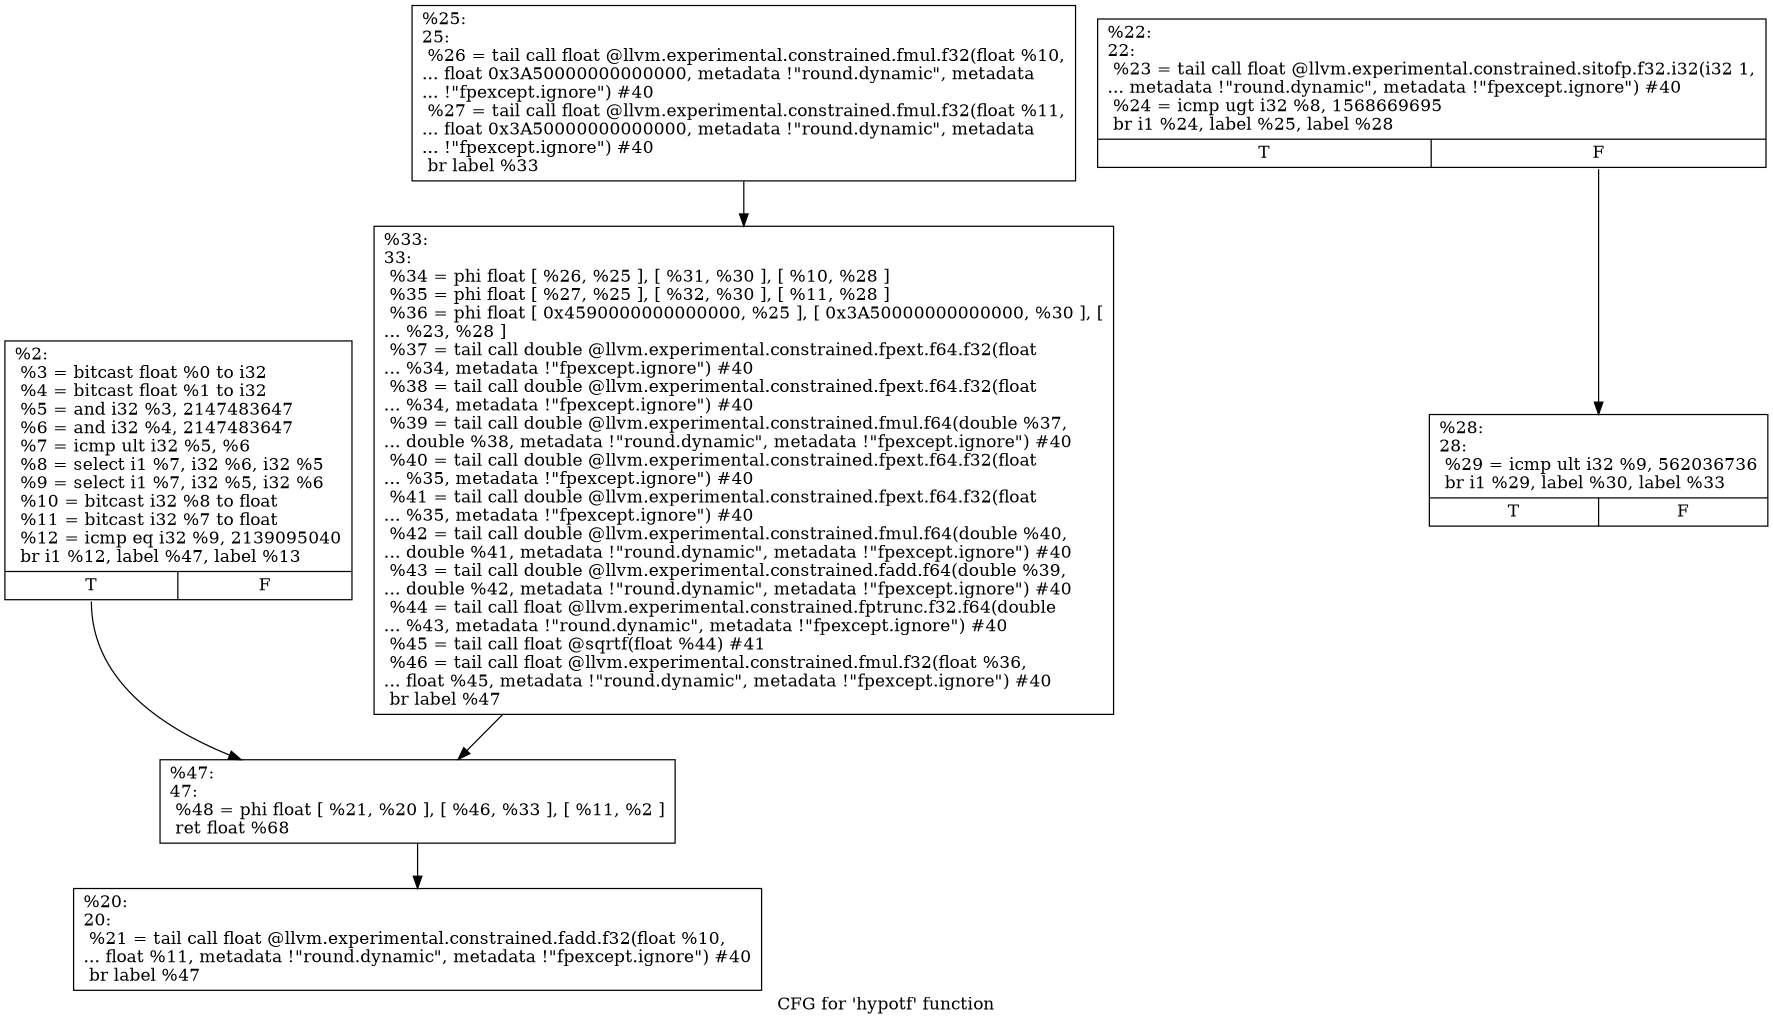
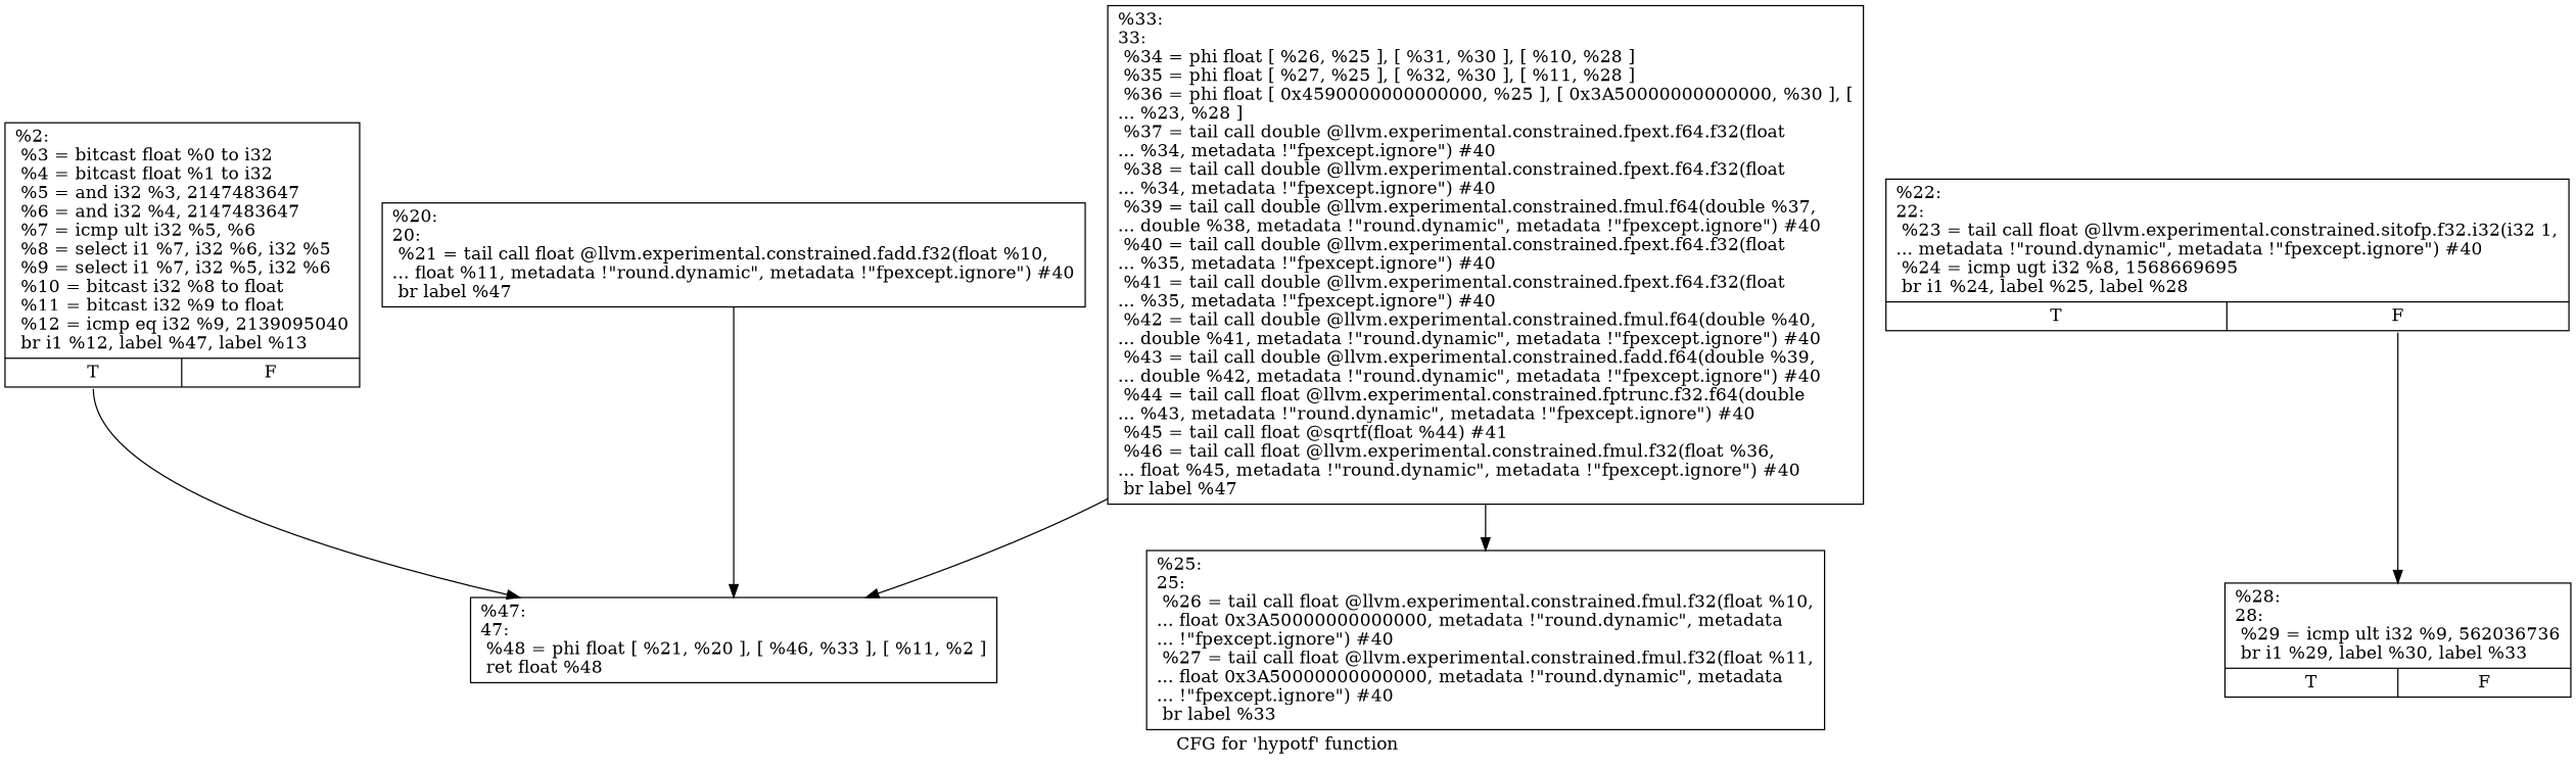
  digraph {
    label="CFG for 'hypotf' function"
    node [shape=record]
-   n1 [label="{%2:\l  %3 = bitcast float %0 to i32\l  %4 = bitcast float %1 to i32\l  %5 = and i32 %3, 2147483647\l  %6 = and i32 %4, 2147483647\l  %7 = icmp ult i32 %5, %6\l  %8 = select i1 %7, i32 %6, i32 %5\l  %9 = select i1 %7, i32 %5, i32 %6\l  %10 = bitcast i32 %8 to float\l  %11 = bitcast i32 %7 to float\l  %12 = icmp eq i32 %9, 2139095040\l  br i1 %12, label %47, label %13\l|{<s0>T|<s1>F}}"]
-   n2 [label="{%47:\l47:                                               \l  %48 = phi float [ %21, %20 ], [ %46, %33 ], [ %11, %2 ]\l  ret float %68\l}"]
+   n1 [label="{%2:\l  %3 = bitcast float %0 to i32\l  %4 = bitcast float %1 to i32\l  %5 = and i32 %3, 2147483647\l  %6 = and i32 %4, 2147483647\l  %7 = icmp ult i32 %5, %6\l  %8 = select i1 %7, i32 %6, i32 %5\l  %9 = select i1 %7, i32 %5, i32 %6\l  %10 = bitcast i32 %8 to float\l  %11 = bitcast i32 %9 to float\l  %12 = icmp eq i32 %9, 2139095040\l  br i1 %12, label %47, label %13\l|{<s0>T|<s1>F}}"]
+   n2 [label="{%47:\l47:                                               \l  %48 = phi float [ %21, %20 ], [ %46, %33 ], [ %11, %2 ]\l  ret float %48\l}"]
    n3 [label="{%20:\l20:                                               \l  %21 = tail call float @llvm.experimental.constrained.fadd.f32(float %10,\l... float %11, metadata !\"round.dynamic\", metadata !\"fpexcept.ignore\") #40\l  br label %47\l}"]
    n4 [label="{%22:\l22:                                               \l  %23 = tail call float @llvm.experimental.constrained.sitofp.f32.i32(i32 1,\l... metadata !\"round.dynamic\", metadata !\"fpexcept.ignore\") #40\l  %24 = icmp ugt i32 %8, 1568669695\l  br i1 %24, label %25, label %28\l|{<s0>T|<s1>F}}"]
    n5 [label="{%28:\l28:                                               \l  %29 = icmp ult i32 %9, 562036736\l  br i1 %29, label %30, label %33\l|{<s0>T|<s1>F}}"]
    n6 [label="{%25:\l25:                                               \l  %26 = tail call float @llvm.experimental.constrained.fmul.f32(float %10,\l... float 0x3A50000000000000, metadata !\"round.dynamic\", metadata\l... !\"fpexcept.ignore\") #40\l  %27 = tail call float @llvm.experimental.constrained.fmul.f32(float %11,\l... float 0x3A50000000000000, metadata !\"round.dynamic\", metadata\l... !\"fpexcept.ignore\") #40\l  br label %33\l}"]
    n7 [label="{%33:\l33:                                               \l  %34 = phi float [ %26, %25 ], [ %31, %30 ], [ %10, %28 ]\l  %35 = phi float [ %27, %25 ], [ %32, %30 ], [ %11, %28 ]\l  %36 = phi float [ 0x4590000000000000, %25 ], [ 0x3A50000000000000, %30 ], [\l... %23, %28 ]\l  %37 = tail call double @llvm.experimental.constrained.fpext.f64.f32(float\l... %34, metadata !\"fpexcept.ignore\") #40\l  %38 = tail call double @llvm.experimental.constrained.fpext.f64.f32(float\l... %34, metadata !\"fpexcept.ignore\") #40\l  %39 = tail call double @llvm.experimental.constrained.fmul.f64(double %37,\l... double %38, metadata !\"round.dynamic\", metadata !\"fpexcept.ignore\") #40\l  %40 = tail call double @llvm.experimental.constrained.fpext.f64.f32(float\l... %35, metadata !\"fpexcept.ignore\") #40\l  %41 = tail call double @llvm.experimental.constrained.fpext.f64.f32(float\l... %35, metadata !\"fpexcept.ignore\") #40\l  %42 = tail call double @llvm.experimental.constrained.fmul.f64(double %40,\l... double %41, metadata !\"round.dynamic\", metadata !\"fpexcept.ignore\") #40\l  %43 = tail call double @llvm.experimental.constrained.fadd.f64(double %39,\l... double %42, metadata !\"round.dynamic\", metadata !\"fpexcept.ignore\") #40\l  %44 = tail call float @llvm.experimental.constrained.fptrunc.f32.f64(double\l... %43, metadata !\"round.dynamic\", metadata !\"fpexcept.ignore\") #40\l  %45 = tail call float @sqrtf(float %44) #41\l  %46 = tail call float @llvm.experimental.constrained.fmul.f32(float %36,\l... float %45, metadata !\"round.dynamic\", metadata !\"fpexcept.ignore\") #40\l  br label %47\l}"]
    n1 -> n2 [tailport=s0]
-   n2 -> n3
+   n3 -> n2
    n4 -> n5 [tailport=s1]
-   n6 -> n7
+   n7 -> n6
    n7 -> n2
  }
